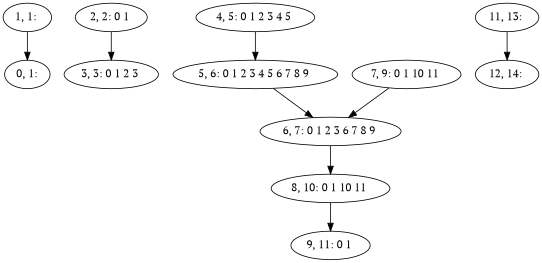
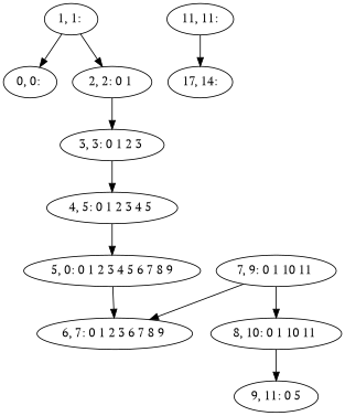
  digraph {
    fontname="PT Serif"
    node [fontname="PT Serif"]
    edge [fontname="PT Serif"]
-   n1 [label="0, 1:"]
+   n1 [label="0, 0: "]
    n2 [label="1, 1: "]
    n3 [label="2, 2: 0 1 "]
    n4 [label="3, 3: 0 1 2 3 "]
    n5 [label="4, 5: 0 1 2 3 4 5 "]
-   n6 [label="5, 6: 0 1 2 3 4 5 6 7 8 9 "]
+   n6 [label="5, 0: 0 1 2 3 4 5 6 7 8 9"]
    n7 [label="6, 7: 0 1 2 3 6 7 8 9 "]
    n8 [label="7, 9: 0 1 10 11 "]
    n9 [label="8, 10: 0 1 10 11 "]
-   n10 [label="9, 11: 0 1 "]
-   n11 [label="11, 13: "]
-   n12 [label="12, 14: "]
+   n10 [label="9, 11: 0 5"]
+   n11 [label="11, 11:"]
+   n12 [label="17, 14:"]
    n2 -> n1
+   n2 -> n3
    n3 -> n4
+   n4 -> n5
    n5 -> n6
    n6 -> n7
    n8 -> n7
-   n7 -> n9
+   n8 -> n9
    n9 -> n10
    n11 -> n12
  }
